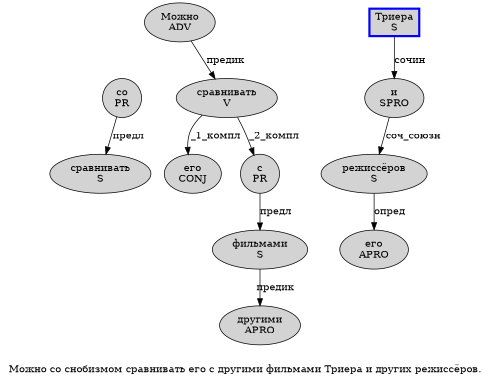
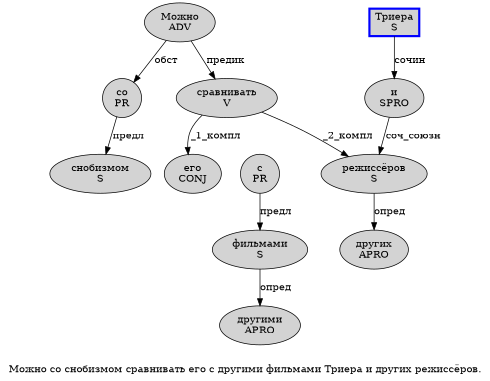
  digraph {
    label="Можно со снобизмом сравнивать его с другими фильмами Триера и других режиссёров."
    node [fillcolor=lightgray penwidth=1 shape=ellipse style=filled]
    n1 [label="Можно\nADV"]
    n2 [label="со\nPR"]
    n3 [label="сравнивать\nV"]
-   n4 [label="сравнивать\nS"]
+   n4 [label="снобизмом\nS"]
    n5 [label="его\nCONJ"]
    n6 [label="с\nPR"]
    n7 [label="фильмами\nS"]
    n8 [label="другими\nAPRO"]
    n9 [color=blue label="Триера\nS" penwidth=3 shape=box]
    n10 [label="и\nSPRO"]
    n11 [label="режиссёров\nS"]
-   n12 [label="его\nAPRO"]
+   n12 [label="других\nAPRO"]
+   n1 -> n2 [label="обст"]
    n1 -> n3 [label="предик"]
    n2 -> n4 [label="предл"]
    n3 -> n5 [label="_1_компл"]
-   n3 -> n6 [label="_2_компл"]
+   n3 -> n11 [label="_2_компл"]
    n6 -> n7 [label="предл"]
-   n7 -> n8 [label="предик"]
+   n7 -> n8 [label="опред"]
    n9 -> n10 [label="сочин"]
    n10 -> n11 [label="соч_союзн"]
    n11 -> n12 [label="опред"]
  }
